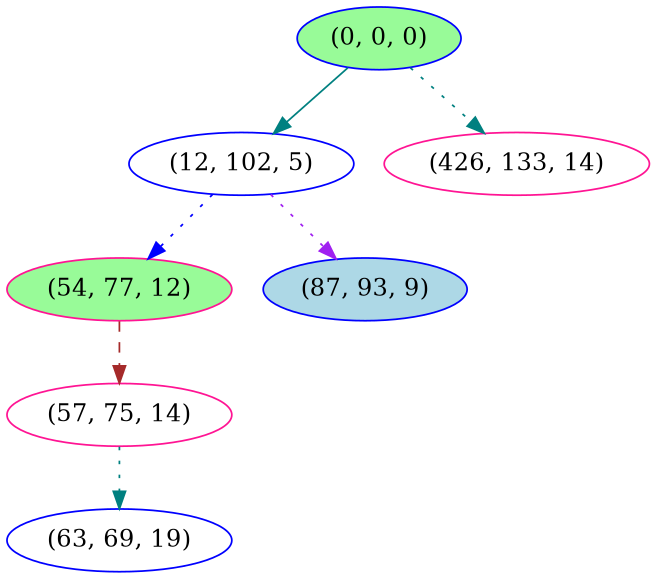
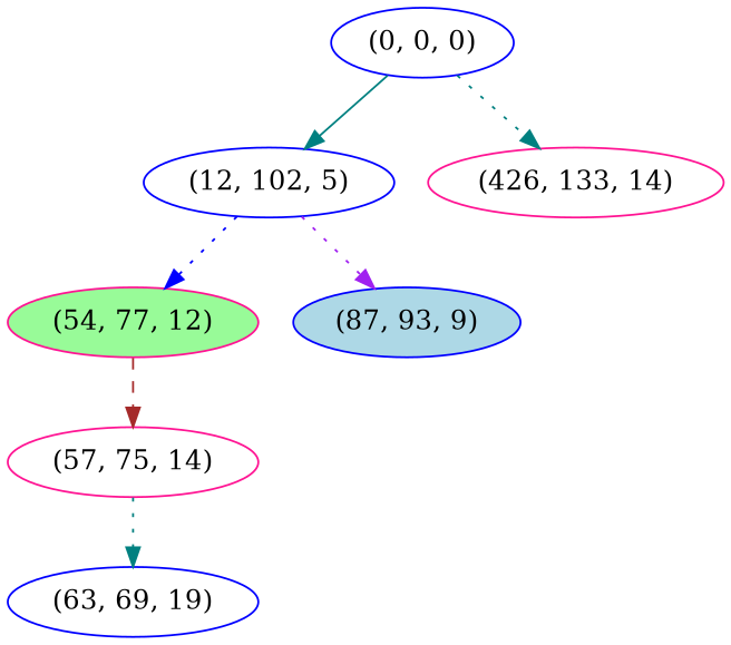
  digraph {
    node [color=blue fillcolor=white style=filled]
    edge [color=teal style=dotted]
-   "(0, 0, 0)" [fillcolor=palegreen]
+   "(0, 0, 0)"
    "(12, 102, 5)"
    n3 [color=deeppink label="(426, 133, 14)"]
    "(54, 77, 12)" [color=deeppink fillcolor=palegreen]
    "(87, 93, 9)" [fillcolor=lightblue]
    "(57, 75, 14)" [color=deeppink]
    "(63, 69, 19)"
    "(0, 0, 0)" -> "(12, 102, 5)" [style=solid]
    "(0, 0, 0)" -> n3
    "(12, 102, 5)" -> "(54, 77, 12)" [color=blue]
    "(12, 102, 5)" -> "(87, 93, 9)" [color=purple]
    "(54, 77, 12)" -> "(57, 75, 14)" [color=brown style=dashed]
    "(57, 75, 14)" -> "(63, 69, 19)"
  }
